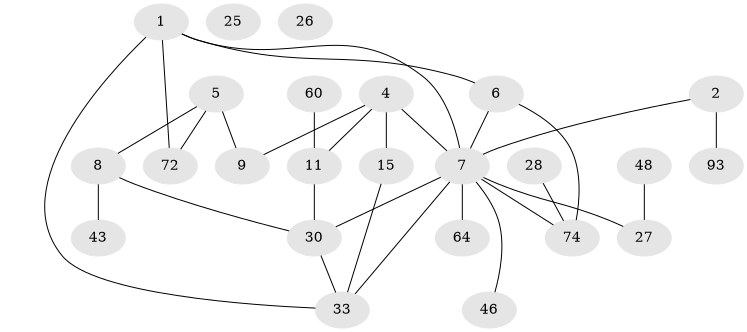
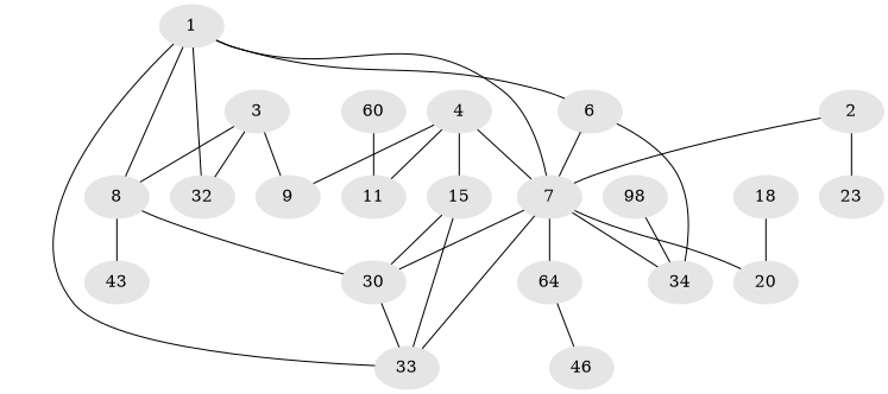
  graph {
    node [color=gray90 style=filled]
    1 [super="+19"]
    6 [super="+22"]
    7 [super="+21+13"]
    8
-   32 [label=72]
+   32
    n6 [label=33 super="+47"]
-   34 [label=74]
-   20 [super="+27" label=27]
+   34
+   20 [super="+27"]
    n9 [label=64 super="+39"]
    30 [super="+48"]
    43
    2 [super="+37+14"]
-   23 [label=93]
-   3 [super="+35" label=5]
+   23
+   3 [super="+35"]
    9 [super="+29"]
    4 [super="+5"]
    11 [super="+12"]
    15 [super="+17"]
    46
    n20 [label=60]
-   18 [label=48]
-   25
-   26
-   28 [super="+40"]
+   18
+   28 [super="+40" label=98]
    1 -- 6
    1 -- 7
+   1 -- 8
    1 -- 32
    1 -- n6
    6 -- 7
    6 -- 34
    7 -- n6
    7 -- 34
    7 -- 20
    7 -- n9 [weight=3]
    7 -- 30
    8 -- 30
    8 -- 43
-   7 -- 46
+   n9 -- 46
    30 -- n6
    2 -- 7
    2 -- 23 [weight=2]
    3 -- 8
    3 -- 32
    3 -- 9
    4 -- 7
    4 -- 9
    4 -- 11
    4 -- 15 [weight=2]
    15 -- n6
-   11 -- 30 [weight=2]
+   15 -- 30 [weight=2]
    n20 -- 11
    18 -- 20
    28 -- 34
  }
